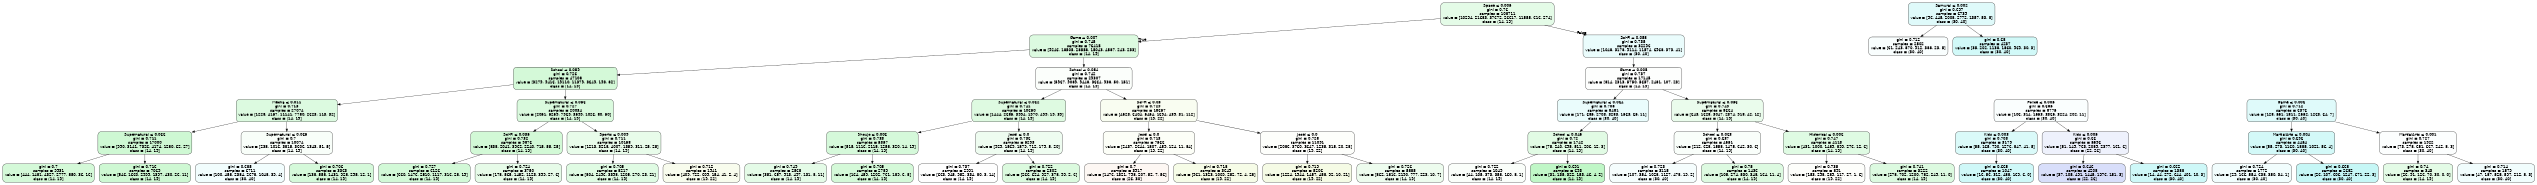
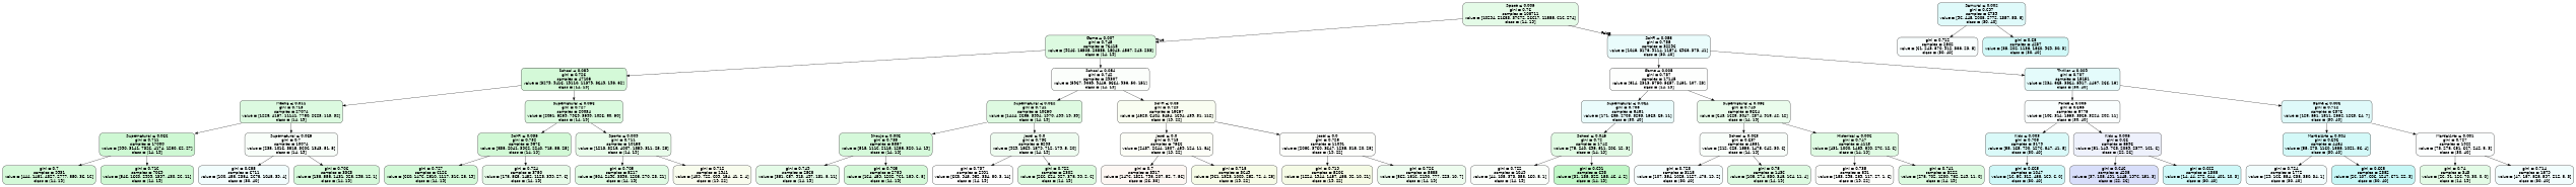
  digraph {
    node [color=black fillcolor="#39e54d2c" fontname=helvetica shape=box style="filled, rounded"]
    edge [fontname=helvetica]
    n1 [fillcolor="#39e54d22" label=<Space &le; 0.005<br/>gini = 0.76<br/>samples = 108711<br/>value = [10294, 21683, 37672, 26617, 11555, 616, 274]<br/>class = (14, 19]>]
    n2 [label=<Game &le; 0.007<br/>gini = 0.745<br/>samples = 76415<br/>value = [9246, 18505, 28558, 15043, 4587, 243, 233]<br/>class = (14, 19]>]
    n3 [fillcolor="#39e5e21b" label=<Sci-Fi &le; 0.058<br/>gini = 0.735<br/>samples = 32296<br/>value = [1048, 3178, 9114, 11574, 6968, 373, 41]<br/>class = (30, 40]>]
    n4 [fillcolor="#39e54d37" label=<School &le; 0.059<br/>gini = 0.726<br/>samples = 47108<br/>value = [3279, 9416, 19110, 11379, 3649, 193, 82]<br/>class = (14, 19]>]
    n5 [fillcolor="#39e54d05" label=<School &le; 0.054<br/>gini = 0.742<br/>samples = 29307<br/>value = [5967, 9089, 9448, 3664, 938, 50, 151]<br/>class = (14, 19]>]
    n6 [fillcolor="#39e54d02" label=<Game &le; 0.005<br/>gini = 0.737<br/>samples = 17145<br/>value = [814, 2313, 5750, 5657, 2481, 107, 23]<br/>class = (14, 19]>]
+   n7 [fillcolor="#39e5e222" label=<Thriller &le; 0.009<br/>gini = 0.707<br/>samples = 15151<br/>value = [234, 865, 3364, 5917, 4487, 266, 18]<br/>class = (30, 40]>]
    n8 [label=<Mecha &le; 0.011<br/>gini = 0.713<br/>samples = 27074<br/>value = [1228, 4157, 11141, 7780, 2623, 113, 32]<br/>class = (14, 19]>]
    n9 [fillcolor="#39e54d2f" label=<Supernatural &le; 0.056<br/>gini = 0.727<br/>samples = 20034<br/>value = [2051, 5259, 7969, 3599, 1026, 80, 50]<br/>class = (14, 19]>]
    n10 [fillcolor="#39e54d2a" label=<Supernatural &le; 0.062<br/>gini = 0.741<br/>samples = 10650<br/>value = [1444, 2685, 3994, 1970, 499, 19, 39]<br/>class = (14, 19]>]
    n11 [fillcolor="#b7e53912" label=<Sci-Fi &le; 0.03<br/>gini = 0.729<br/>samples = 18657<br/>value = [4523, 6404, 5454, 1694, 439, 31, 112]<br/>class = (19, 22]>]
    n12 [fillcolor="#39e54d3f" label=<Supernatural &le; 0.066<br/>gini = 0.711<br/>samples = 17000<br/>value = [990, 3141, 7326, 4174, 1280, 62, 27]<br/>class = (14, 19]>]
    n13 [fillcolor="#39e54d08" label=<Supernatural &le; 0.065<br/>gini = 0.7<br/>samples = 10074<br/>value = [238, 1016, 3815, 3606, 1343, 51, 5]<br/>class = (14, 19]>]
    n14 [fillcolor="#39e54d3a" label=<Sci-Fi &le; 0.035<br/>gini = 0.732<br/>samples = 9876<br/>value = [838, 2041, 3962, 2240, 715, 55, 25]<br/>class = (14, 19]>]
    n15 [fillcolor="#39e54d1d" label=<Sports &le; 0.009<br/>gini = 0.711<br/>samples = 10158<br/>value = [1213, 3218, 4007, 1359, 311, 25, 25]<br/>class = (14, 19]>]
    n16 [fillcolor="#39e54d37" label=<gini = 0.7<br/>samples = 9931<br/>value = [444, 1481, 4327, 2777, 850, 36, 16]<br/>class = (14, 19]>]
    n17 [fillcolor="#39e54d3f" label=<gini = 0.716<br/>samples = 7069<br/>value = [546, 1660, 2999, 1397, 430, 26, 11]<br/>class = (14, 19]>]
    n18 [fillcolor="#39e5e211" label=<gini = 0.685<br/>samples = 6711<br/>value = [100, 458, 2384, 2678, 1048, 39, 4]<br/>class = (30, 40]>]
    n19 [fillcolor="#39e54d35" label=<gini = 0.706<br/>samples = 3363<br/>value = [138, 558, 1431, 928, 295, 12, 1]<br/>class = (14, 19]>]
    n20 [fillcolor="#39e54d39" label=<gini = 0.727<br/>samples = 6126<br/>value = [660, 1476, 2510, 1117, 316, 28, 19]<br/>class = (14, 19]>]
    n21 [fillcolor="#39e54d20" label=<gini = 0.724<br/>samples = 3750<br/>value = [178, 565, 1452, 1123, 399, 27, 6]<br/>class = (14, 19]>]
    n22 [fillcolor="#39e54d28" label=<gini = 0.705<br/>samples = 8217<br/>value = [804, 2496, 3398, 1205, 270, 23, 21]<br/>class = (14, 19]>]
    n23 [fillcolor="#b7e53916" label=<gini = 0.712<br/>samples = 1941<br/>value = [409, 722, 609, 154, 41, 2, 4]<br/>class = (19, 22]>]
    n24 [fillcolor="#39e54d35" label=<Shoujo &le; 0.006<br/>gini = 0.733<br/>samples = 5357<br/>value = [515, 1116, 2115, 1258, 320, 14, 19]<br/>class = (14, 19]>]
    n25 [fillcolor="#39e54d15" label=<Josei &le; 0.0<br/>gini = 0.736<br/>samples = 5293<br/>value = [929, 1569, 1879, 712, 179, 5, 20]<br/>class = (14, 19]>]
    n26 [fillcolor="#b7e5390a" label=<Josei &le; 0.0<br/>gini = 0.713<br/>samples = 7566<br/>value = [2437, 2644, 1807, 459, 124, 11, 84]<br/>class = (19, 22]>]
    n27 [fillcolor="#b7e53904" label=<Josei &le; 0.0<br/>gini = 0.728<br/>samples = 11091<br/>value = [2086, 3760, 3647, 1235, 315, 20, 28]<br/>class = (19, 22]>]
    n28 [fillcolor="#39e54d22" label=<gini = 0.749<br/>samples = 2568<br/>value = [351, 657, 913, 497, 131, 8, 11]<br/>class = (14, 19]>]
    n29 [fillcolor="#39e54d37" label=<gini = 0.705<br/>samples = 2789<br/>value = [164, 459, 1202, 761, 189, 6, 8]<br/>class = (14, 19]>]
    n30 [fillcolor="#39e54d01" label=<gini = 0.737<br/>samples = 2991<br/>value = [663, 945, 952, 334, 80, 3, 14]<br/>class = (14, 19]>]
    n31 [fillcolor="#39e54d2e" label=<gini = 0.722<br/>samples = 2302<br/>value = [266, 624, 927, 378, 99, 2, 6]<br/>class = (14, 19]>]
    n32 [fillcolor="#e581390f" label=<gini = 0.7<br/>samples = 3917<br/>value = [1476, 1321, 798, 207, 52, 7, 56]<br/>class = (26, 30]>]
    n33 [fillcolor="#b7e5391e" label=<gini = 0.718<br/>samples = 3649<br/>value = [961, 1323, 1009, 252, 72, 4, 28]<br/>class = (19, 22]>]
    n34 [fillcolor="#b7e53921" label=<gini = 0.719<br/>samples = 5206<br/>value = [1224, 1944, 1457, 458, 92, 10, 21]<br/>class = (19, 22]>]
    n35 [fillcolor="#39e54d17" label=<gini = 0.726<br/>samples = 5885<br/>value = [862, 1816, 2190, 777, 223, 10, 7]<br/>class = (14, 19]>]
    n36 [fillcolor="#39e5e21a" label=<Supernatural &le; 0.064<br/>gini = 0.708<br/>samples = 8481<br/>value = [171, 685, 2703, 3283, 1563, 65, 11]<br/>class = (30, 40]>]
    n37 [fillcolor="#39e54d1b" label=<Supernatural &le; 0.056<br/>gini = 0.749<br/>samples = 8664<br/>value = [643, 1628, 3047, 2374, 918, 42, 12]<br/>class = (14, 19]>]
    n38 [fillcolor="#39e5e206" label=<Police &le; 0.005<br/>gini = 0.685<br/>samples = 8775<br/>value = [106, 314, 1553, 3365, 3224, 202, 11]<br/>class = (30, 40]>]
    n39 [fillcolor="#39e5e229" label=<Game &le; 0.006<br/>gini = 0.712<br/>samples = 6376<br/>value = [128, 551, 1811, 2552, 1263, 64, 7]<br/>class = (30, 40]>]
    n40 [fillcolor="#39e54d26" label=<School &le; 0.045<br/>gini = 0.72<br/>samples = 1742<br/>value = [75, 240, 695, 511, 206, 12, 3]<br/>class = (14, 19]>]
    n41 [fillcolor="#39e54d07" label=<School &le; 0.063<br/>gini = 0.637<br/>samples = 4551<br/>value = [212, 628, 1558, 1475, 642, 30, 6]<br/>class = (14, 19]>]
    n42 [fillcolor="#39e54d28" label=<Historical &le; 0.006<br/>gini = 0.747<br/>samples = 4113<br/>value = [431, 1000, 1489, 899, 276, 12, 6]<br/>class = (14, 19]>]
    n43 [fillcolor="#39e5e229" label=<Samurai &le; 0.002<br/>gini = 0.697<br/>samples = 6739<br/>value = [96, 445, 2008, 2772, 1357, 53, 8]<br/>class = (30, 40]>]
    n44 [fillcolor="#39e5e207" label=<gini = 0.712<br/>samples = 2502<br/>value = [61, 243, 870, 912, 388, 23, 5]<br/>class = (30, 40]>]
    n45 [fillcolor="#39e5e23b" label=<gini = 0.68<br/>samples = 4237<br/>value = [35, 202, 1138, 1860, 969, 30, 3]<br/>class = (30, 40]>]
    n46 [fillcolor="#39e54d06" label=<gini = 0.722<br/>samples = 1049<br/>value = [44, 105, 373, 358, 160, 8, 1]<br/>class = (14, 19]>]
    n47 [fillcolor="#39e54d50" label=<gini = 0.691<br/>samples = 693<br/>value = [31, 135, 322, 153, 46, 4, 2]<br/>class = (14, 19]>]
    n48 [fillcolor="#39e5e20c" label=<gini = 0.723<br/>samples = 3115<br/>value = [107, 354, 1028, 1127, 478, 19, 2]<br/>class = (30, 40]>]
    n49 [fillcolor="#39e54d2b" label=<gini = 0.75<br/>samples = 1436<br/>value = [105, 274, 530, 348, 164, 11, 4]<br/>class = (14, 19]>]
    n50 [fillcolor="#b7e53904" label=<gini = 0.735<br/>samples = 891<br/>value = [153, 298, 289, 117, 27, 1, 6]<br/>class = (19, 22]>]
    n51 [label=<gini = 0.741<br/>samples = 3222<br/>value = [278, 702, 1200, 782, 249, 11, 0]<br/>class = (14, 19]>]
    n52 [fillcolor="#39e5e22f" label=<Kids &le; 0.003<br/>gini = 0.703<br/>samples = 3179<br/>value = [55, 165, 790, 1276, 847, 41, 5]<br/>class = (30, 40]>]
    n53 [fillcolor="#3956e515" label=<Kids &le; 0.005<br/>gini = 0.66<br/>samples = 5596<br/>value = [51, 149, 763, 2089, 2377, 161, 6]<br/>class = (22, 26]>]
    n54 [fillcolor="#39e5e238" label=<MartialArts &le; 0.004<br/>gini = 0.696<br/>samples = 4454<br/>value = [55, 273, 1160, 1885, 1021, 56, 4]<br/>class = (30, 40]>]
    n55 [fillcolor="#39e5e203" label=<MartialArts &le; 0.001<br/>gini = 0.727<br/>samples = 1922<br/>value = [73, 278, 651, 667, 242, 8, 3]<br/>class = (30, 40]>]
    n56 [fillcolor="#39e5e23d" label=<gini = 0.665<br/>samples = 1047<br/>value = [16, 56, 312, 488, 169, 6, 0]<br/>class = (30, 40]>]
    n57 [fillcolor="#3956e531" label=<gini = 0.646<br/>samples = 4208<br/>value = [37, 105, 491, 1445, 1976, 151, 3]<br/>class = (22, 26]>]
    n58 [fillcolor="#39e5e23f" label=<gini = 0.662<br/>samples = 1388<br/>value = [14, 44, 272, 644, 401, 10, 3]<br/>class = (30, 40]>]
    n59 [fillcolor="#39e5e212" label=<gini = 0.724<br/>samples = 1772<br/>value = [29, 166, 554, 638, 350, 34, 1]<br/>class = (30, 40]>]
-   n60 [fillcolor="#39e5e249" label=<gini = 0.668<br/>samples = 2682<br/>value = [26, 107, 606, 1247, 671, 22, 3]<br/>class = (30, 40]>]
+   n60 [fillcolor="#39e5e249" label=<gini = 0.668<br/>samples = 2382<br/>value = [26, 107, 606, 1247, 671, 22, 3]<br/>class = (30, 40]>]
    n61 [fillcolor="#39e54d23" label=<gini = 0.74<br/>samples = 343<br/>value = [26, 91, 126, 70, 30, 0, 0]<br/>class = (14, 19]>]
    n62 [fillcolor="#39e5e211" label=<gini = 0.714<br/>samples = 1579<br/>value = [47, 187, 525, 597, 212, 8, 3]<br/>class = (30, 40]>]
    n1 -> n2 [headlabel=True labelangle=45 labeldistance=2.5]
    n1 -> n3 [headlabel=False labelangle=-45 labeldistance=2.5]
    n2 -> n4
    n2 -> n5
    n3 -> n6
+   n3 -> n7
    n4 -> n8
    n4 -> n9
    n5 -> n10
    n5 -> n11
    n6 -> n36
    n6 -> n37
+   n7 -> n38
+   n7 -> n39
    n8 -> n12
    n8 -> n13
    n9 -> n14
    n9 -> n15
    n10 -> n24
    n10 -> n25
    n11 -> n26
    n11 -> n27
    n12 -> n16
    n12 -> n17
    n13 -> n18
    n13 -> n19
    n14 -> n20
    n14 -> n21
    n15 -> n22
    n15 -> n23
    n24 -> n28
    n24 -> n29
    n25 -> n30
    n25 -> n31
    n26 -> n32
    n26 -> n33
    n27 -> n34
    n27 -> n35
    n36 -> n40
    n37 -> n41
    n37 -> n42
    n38 -> n52
    n38 -> n53
    n39 -> n54
    n39 -> n55
    n40 -> n46
    n40 -> n47
    n41 -> n48
    n41 -> n49
    n42 -> n50
    n42 -> n51
    n43 -> n44
    n43 -> n45
    n52 -> n56
    n53 -> n57
    n53 -> n58
    n54 -> n59
    n54 -> n60
    n55 -> n61
    n55 -> n62
  }
